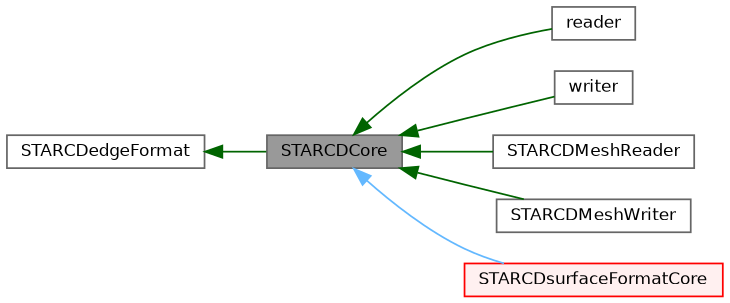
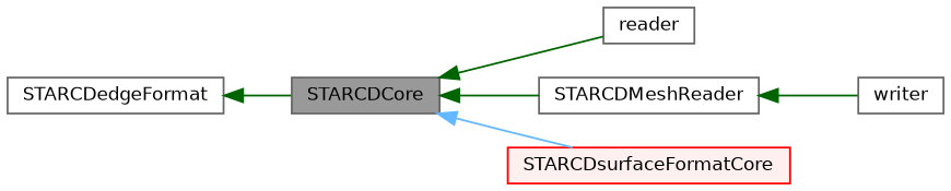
  digraph {
    rankdir=LR
    node [color=gray40 fillcolor=white fontname=Helvetica fontsize=10 shape=box style=filled]
    edge [color=darkgreen dir=back fontname=Helvetica fontsize=10 labelfontname=Helvetica labelfontsize=10 style=solid]
    n1 [fillcolor=grey60 fontcolor=black height=0.2 label=STARCDCore width=0.4]
    n2 [height=0.2 label=reader width=0.4]
    n3 [height=0.2 label=writer width=0.4]
    n4 [height=0.2 label=STARCDMeshReader width=0.4]
-   n5 [height=0.2 label=STARCDMeshWriter width=0.4]
    n6 [color=red fillcolor="#FFF0F0" height=0.2 label=STARCDsurfaceFormatCore width=0.4]
    n7 [height=0.2 label=STARCDedgeFormat width=0.4]
    n1 -> n2
-   n1 -> n3
+   n4 -> n3
    n1 -> n4
-   n1 -> n5
    n1 -> n6 [color=steelblue1]
    n7 -> n1
  }
